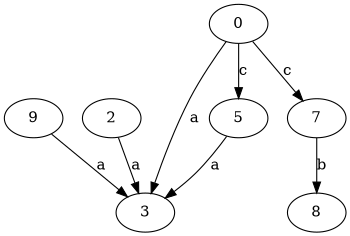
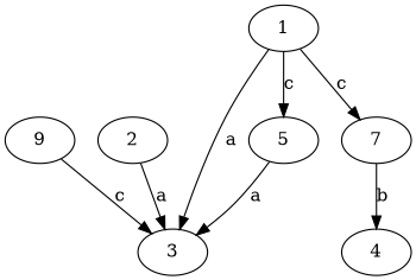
  strict digraph {
    n1 [label=9]
    3
    2
-   0
+   0 [label=1]
    5
    7
-   4 [label=8]
-   n1 -> 3 [label=a]
+   4
+   n1 -> 3 [label=c]
    2 -> 3 [label=a]
    0 -> 3 [label=a]
    0 -> 5 [label=c]
    0 -> 7 [label=c]
    5 -> 3 [label=a]
    7 -> 4 [label=b]
  }
